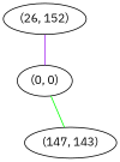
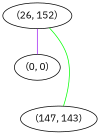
  graph {
    fontname="IBM Plex Sans"
    node [fontname="IBM Plex Sans"]
    edge [fontname="IBM Plex Sans"]
    "(26, 152)"
    "(0, 0)"
    n3 [label="(147, 143)"]
    "(26, 152)" -- "(0, 0)" [color=purple weight=4]
-   "(0, 0)" -- n3 [color=green weight=2]
+   "(26, 152)" -- n3 [color=green weight=2]
  }
